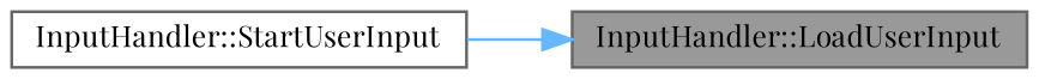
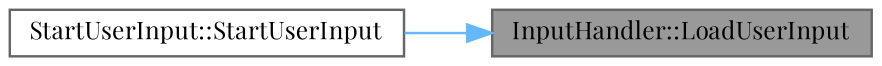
  digraph {
    rankdir=RL
    fontname="Playfair Display"
    node [fontname="Playfair Display" fontsize=10 shape=box style=filled]
    n1 [color=gray40 fillcolor=grey60 fontcolor=black height=0.2 label="InputHandler::LoadUserInput" width=0.4]
-   n2 [color=grey40 fillcolor=white height=0.2 label="InputHandler::StartUserInput" width=0.4]
+   n2 [color=grey40 fillcolor=white height=0.2 label="StartUserInput::StartUserInput" width=0.4]
    n1 -> n2 [color=steelblue1 dir=back fontname="Playfair Display" fontsize=10 labelfontname=Helvetica labelfontsize=10 style=solid]
  }
